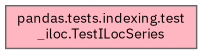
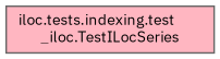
  digraph {
    rankdir=LR
    fontname="IBM Plex Sans"
-   n1 [color=grey40 fillcolor=lightpink fontname="IBM Plex Sans" fontsize=10 height=0.2 label="pandas.tests.indexing.test\l_iloc.TestILocSeries" shape=box style=filled width=0.4]
+   n1 [color=grey40 fillcolor=lightpink fontname="IBM Plex Sans" fontsize=10 height=0.2 label="iloc.tests.indexing.test\l_iloc.TestILocSeries" shape=box style=filled width=0.4]
  }
